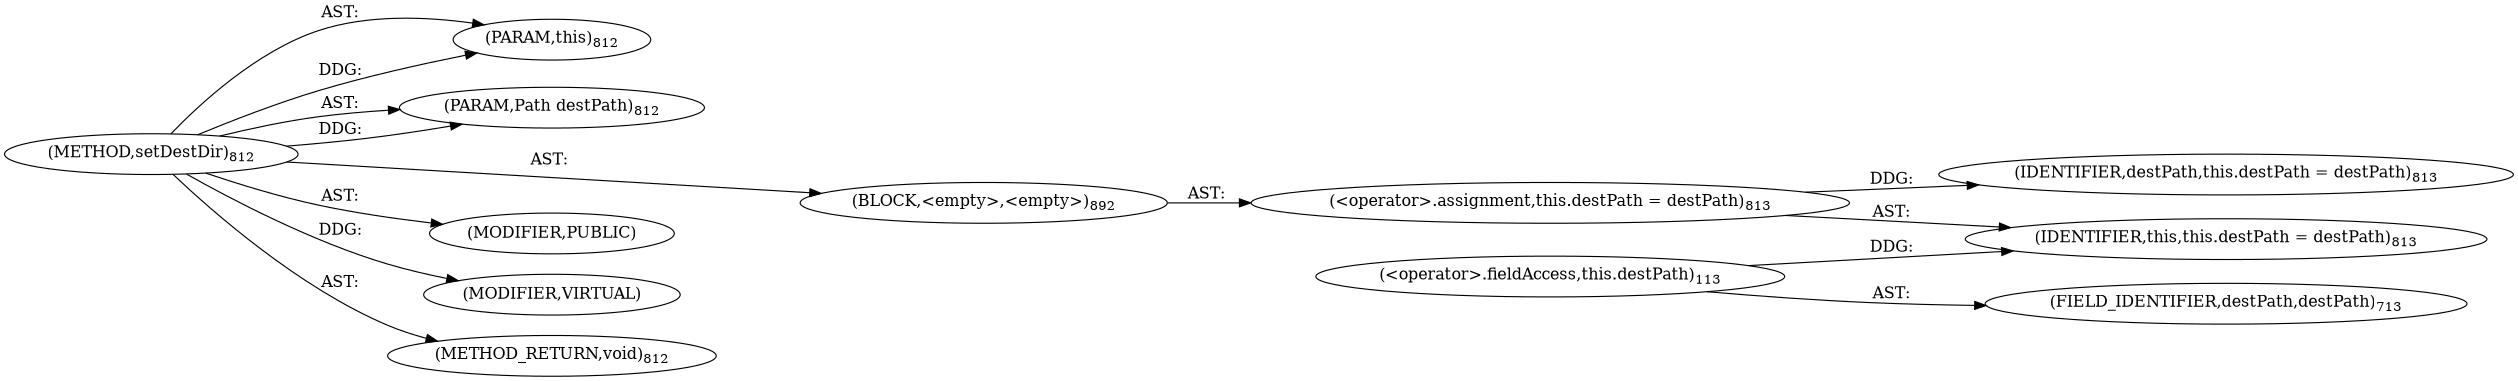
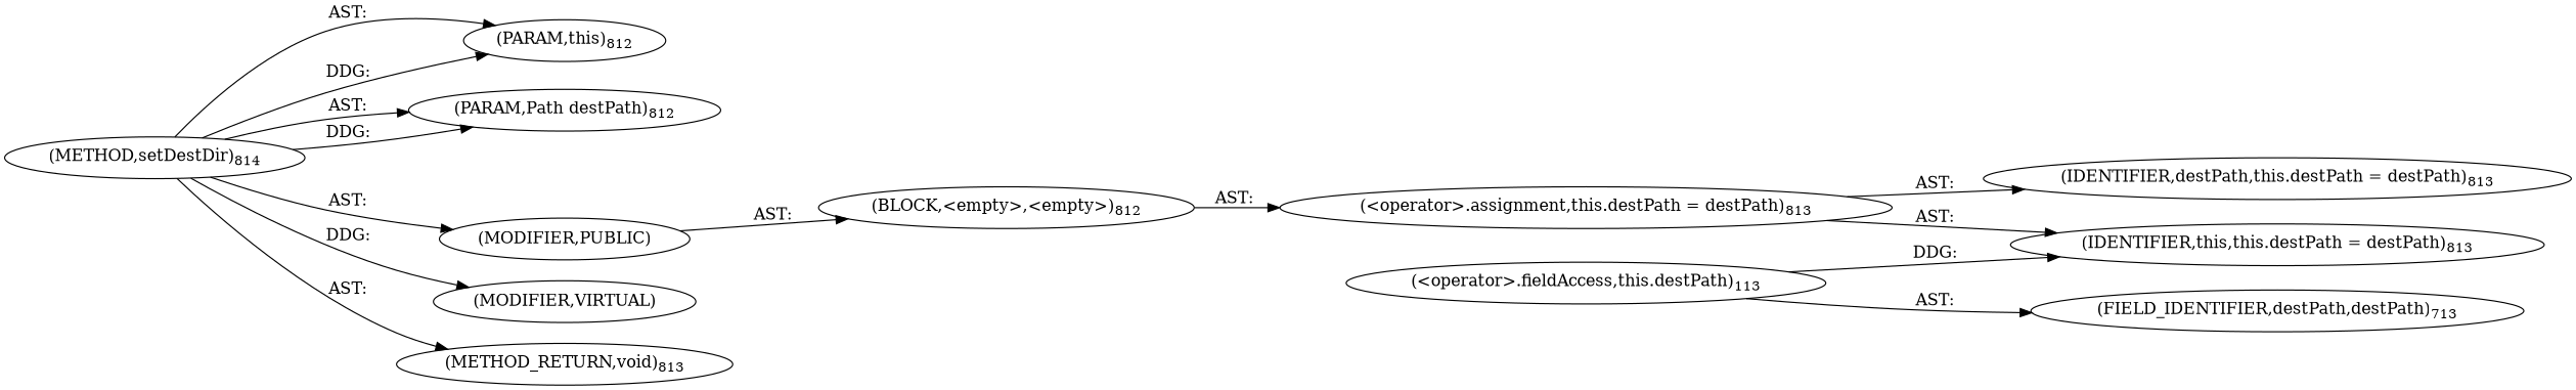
  digraph {
    rankdir=LR
-   n1 [label=<(METHOD,setDestDir)<SUB>812</SUB>>]
+   n1 [label=<(METHOD,setDestDir)<SUB>814</SUB>>]
    n2 [label=<(PARAM,this)<SUB>812</SUB>>]
    n3 [label=<(PARAM,Path destPath)<SUB>812</SUB>>]
-   n4 [label=<(BLOCK,&lt;empty&gt;,&lt;empty&gt;)<SUB>892</SUB>>]
+   n4 [label=<(BLOCK,&lt;empty&gt;,&lt;empty&gt;)<SUB>812</SUB>>]
    n5 [label=<(MODIFIER,PUBLIC)>]
    n6 [label=<(MODIFIER,VIRTUAL)>]
-   n7 [label=<(METHOD_RETURN,void)<SUB>812</SUB>>]
+   n7 [label=<(METHOD_RETURN,void)<SUB>813</SUB>>]
    n8 [label=<(&lt;operator&gt;.assignment,this.destPath = destPath)<SUB>813</SUB>>]
    n9 [label=<(IDENTIFIER,destPath,this.destPath = destPath)<SUB>813</SUB>>]
    n10 [label=<(IDENTIFIER,this,this.destPath = destPath)<SUB>813</SUB>>]
    n11 [label=<(&lt;operator&gt;.fieldAccess,this.destPath)<SUB>113</SUB>>]
    n12 [label=<(FIELD_IDENTIFIER,destPath,destPath)<SUB>713</SUB>>]
    n1 -> n2 [label="AST: "]
    n1 -> n2 [label="DDG: "]
    n1 -> n3 [label="AST: "]
    n1 -> n3 [label="DDG: "]
-   n1 -> n4 [label="AST: "]
+   n5 -> n4 [label="AST: "]
    n1 -> n5 [label="AST: "]
    n1 -> n6 [label="DDG: "]
    n1 -> n7 [label="AST: "]
    n4 -> n8 [label="AST: "]
-   n8 -> n9 [label="DDG: "]
+   n8 -> n9 [label="AST: "]
    n8 -> n10 [label="AST: "]
    n11 -> n10 [label="DDG: "]
    n11 -> n12 [label="AST: "]
  }
